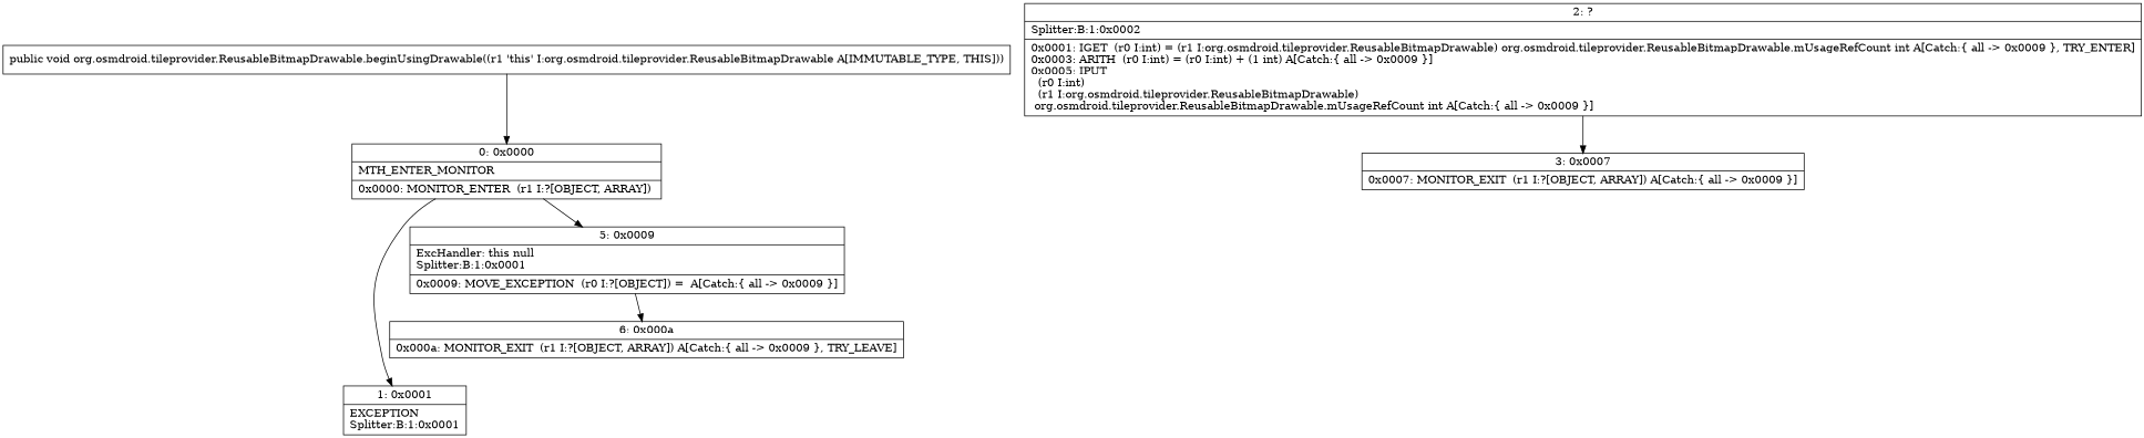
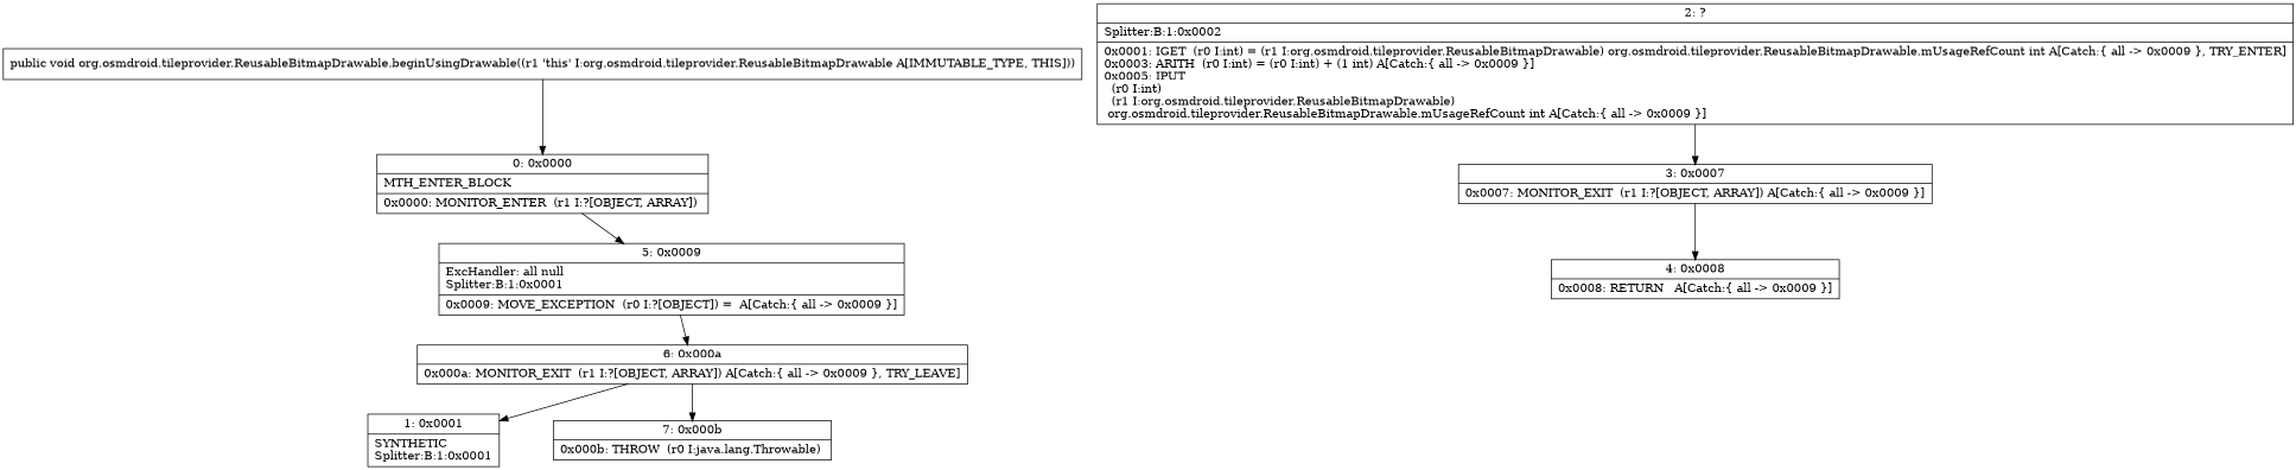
  digraph {
    fontname="DejaVu Serif"
    node [fontname="DejaVu Serif" shape=record]
    edge [fontname="DejaVu Serif"]
-   n1 [label="{0\:\ 0x0000|MTH_ENTER_MONITOR\l|0x0000: MONITOR_ENTER  (r1 I:?[OBJECT, ARRAY]) \l}"]
-   n2 [label="{1\:\ 0x0001|EXCEPTION\lSplitter:B:1:0x0001\l}"]
-   n3 [label="{5\:\ 0x0009|ExcHandler: this null\lSplitter:B:1:0x0001\l|0x0009: MOVE_EXCEPTION  (r0 I:?[OBJECT]) =  A[Catch:\{ all \-\> 0x0009 \}]\l}"]
+   n1 [label="{0\:\ 0x0000|MTH_ENTER_BLOCK\l|0x0000: MONITOR_ENTER  (r1 I:?[OBJECT, ARRAY]) \l}"]
+   n2 [label="{1\:\ 0x0001|SYNTHETIC\lSplitter:B:1:0x0001\l}"]
+   n3 [label="{5\:\ 0x0009|ExcHandler: all null\lSplitter:B:1:0x0001\l|0x0009: MOVE_EXCEPTION  (r0 I:?[OBJECT]) =  A[Catch:\{ all \-\> 0x0009 \}]\l}"]
    n4 [label="{2\:\ ?|Splitter:B:1:0x0002\l|0x0001: IGET  (r0 I:int) = (r1 I:org.osmdroid.tileprovider.ReusableBitmapDrawable) org.osmdroid.tileprovider.ReusableBitmapDrawable.mUsageRefCount int A[Catch:\{ all \-\> 0x0009 \}, TRY_ENTER]\l0x0003: ARITH  (r0 I:int) = (r0 I:int) + (1 int) A[Catch:\{ all \-\> 0x0009 \}]\l0x0005: IPUT  \l  (r0 I:int)\l  (r1 I:org.osmdroid.tileprovider.ReusableBitmapDrawable)\l org.osmdroid.tileprovider.ReusableBitmapDrawable.mUsageRefCount int A[Catch:\{ all \-\> 0x0009 \}]\l}"]
    n5 [label="{3\:\ 0x0007|0x0007: MONITOR_EXIT  (r1 I:?[OBJECT, ARRAY]) A[Catch:\{ all \-\> 0x0009 \}]\l}"]
    n6 [label="{6\:\ 0x000a|0x000a: MONITOR_EXIT  (r1 I:?[OBJECT, ARRAY]) A[Catch:\{ all \-\> 0x0009 \}, TRY_LEAVE]\l}"]
+   n7 [label="{4\:\ 0x0008|0x0008: RETURN   A[Catch:\{ all \-\> 0x0009 \}]\l}"]
+   n8 [label="{7\:\ 0x000b|0x000b: THROW  (r0 I:java.lang.Throwable) \l}"]
    n9 [label="{public void org.osmdroid.tileprovider.ReusableBitmapDrawable.beginUsingDrawable((r1 'this' I:org.osmdroid.tileprovider.ReusableBitmapDrawable A[IMMUTABLE_TYPE, THIS])) }"]
-   n1 -> n2
+   n6 -> n2
    n1 -> n3
    n3 -> n6
    n4 -> n5
+   n5 -> n7
+   n6 -> n8
    n9 -> n1
  }
